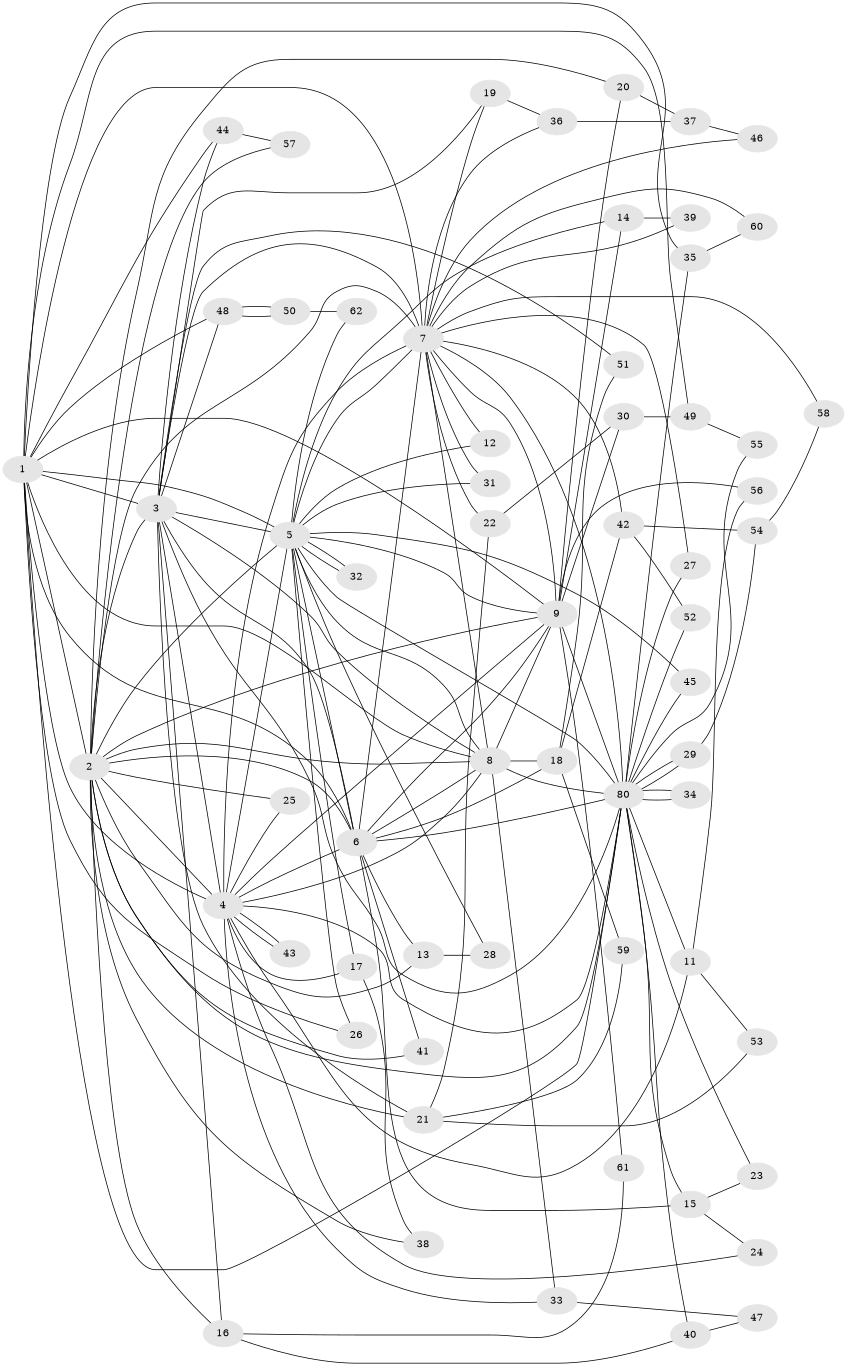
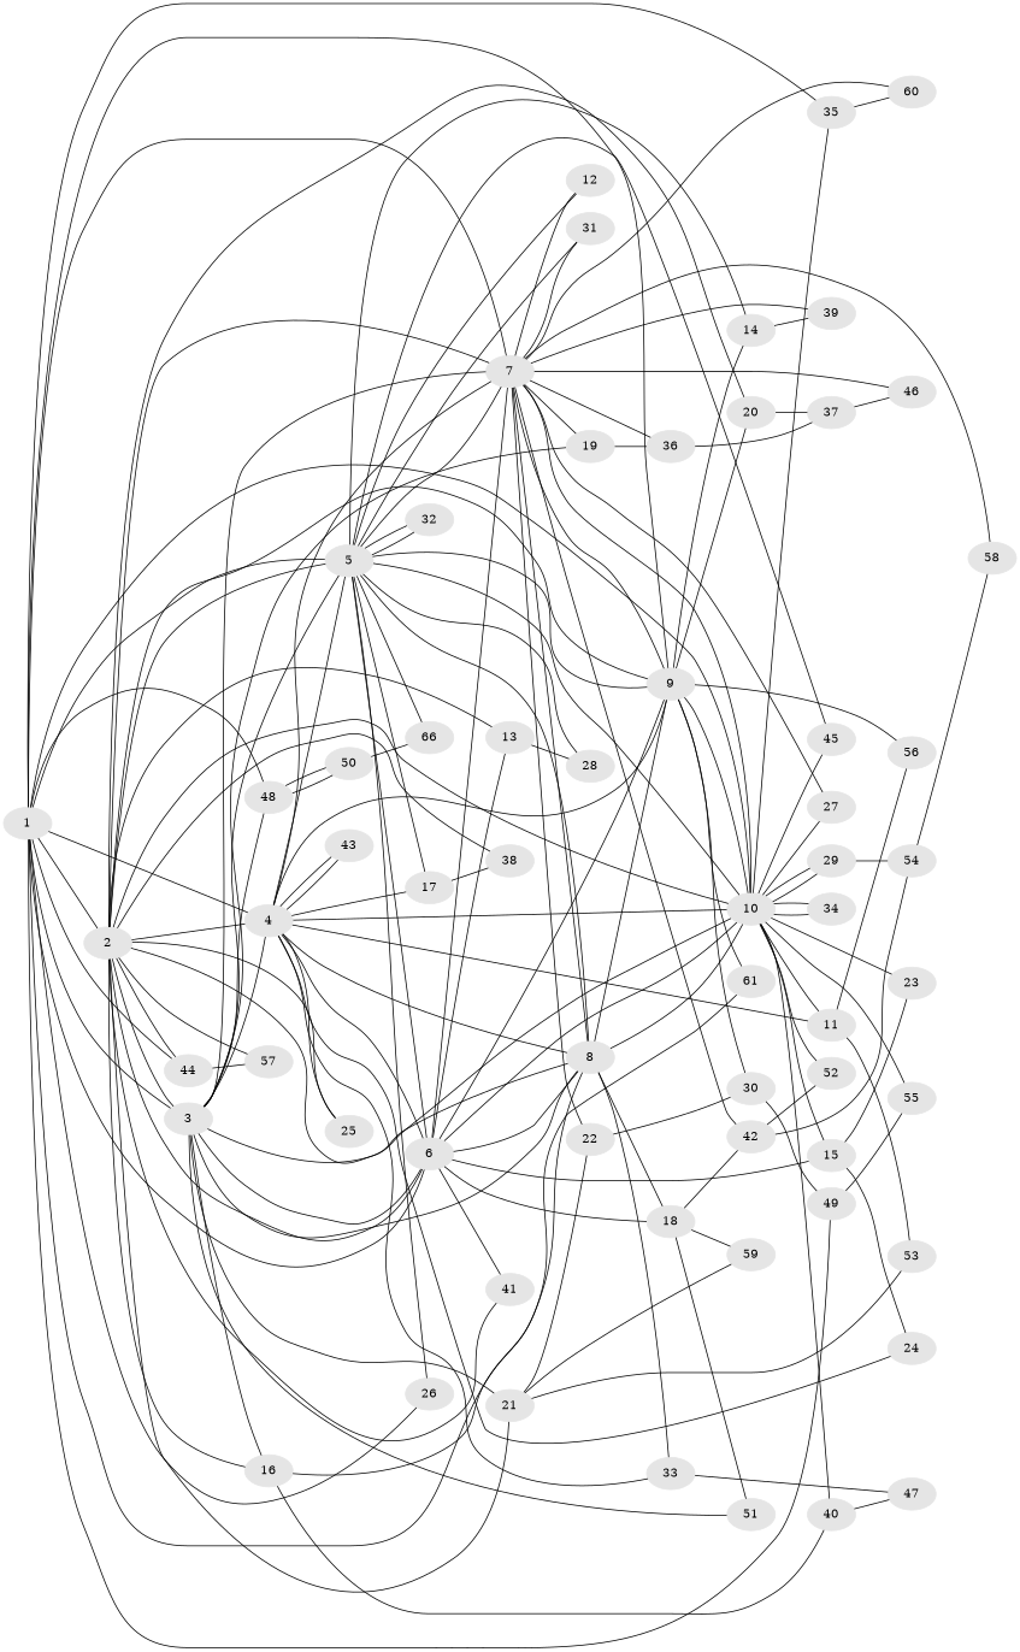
  graph {
    rankdir=LR
    node [color=gray90 style=filled]
    1
    2
    3
    4
    5
    6
    7
    8
    9
-   10 [label=80]
+   10
    26
    35
    44
    48
    49
    13
    16
    20
    21
    25
    38
    41
    57
    19
    51
    11
    17
    24
    33
    43
    12
    14
    28
    31
    32
    45
-   62
+   62 [label=66]
    15
    18
    22
    27
    36
    39
    42
    46
    58
    60
    30
    56
    61
    23
    29
    34
    40
    52
    55
    50
    37
    53
    59
    47
    54
    1 -- 2
    1 -- 3
    1 -- 4
    1 -- 5
    1 -- 6
    1 -- 7
    1 -- 8
    1 -- 9
    1 -- 10
    1 -- 26
    1 -- 35
    1 -- 44
    1 -- 48
    1 -- 49
    2 -- 3
    2 -- 4
    2 -- 5
    2 -- 6
    2 -- 7
    2 -- 8
    2 -- 9
    2 -- 10
-   3 -- 44
+   2 -- 44
    2 -- 13
    2 -- 16
    2 -- 20
    2 -- 21
    2 -- 25
    2 -- 38
    2 -- 41
    2 -- 57
    3 -- 4
    3 -- 5
    3 -- 6
    3 -- 7
    3 -- 8
    3 -- 10
    3 -- 48
    3 -- 16
    3 -- 21
    3 -- 19
    3 -- 51
    4 -- 5
    4 -- 6
    4 -- 7
    4 -- 8
    4 -- 9
    4 -- 10
    4 -- 25
    4 -- 11
    4 -- 17
    4 -- 24
    4 -- 33
    4 -- 43
    4 -- 43
    5 -- 6
    5 -- 7
    5 -- 8
    5 -- 9
    5 -- 10
    5 -- 26
    5 -- 17
    5 -- 12
    5 -- 14
    5 -- 28
    5 -- 31
    5 -- 32
    5 -- 32
    5 -- 45
    5 -- 62
    6 -- 7
    6 -- 8
    6 -- 9
    6 -- 10
    6 -- 13
    6 -- 41
    6 -- 15
    6 -- 18
    7 -- 8
    7 -- 9
    7 -- 10
    7 -- 19
    7 -- 12
    7 -- 31
    7 -- 22
    7 -- 27
    7 -- 36
    7 -- 39
    7 -- 42
    7 -- 46
    7 -- 58
    7 -- 60
    8 -- 9
    8 -- 10
    8 -- 33
    8 -- 18
    9 -- 10
    9 -- 20
    9 -- 14
    9 -- 30
    9 -- 56
    9 -- 61
    10 -- 35
    10 -- 11
    10 -- 45
    10 -- 15
    10 -- 27
    10 -- 23
    10 -- 29
    10 -- 29
    10 -- 34
    10 -- 34
    10 -- 40
    10 -- 52
    10 -- 55
    35 -- 60
    44 -- 57
    48 -- 50
    48 -- 50
    49 -- 55
    13 -- 28
    16 -- 61
    16 -- 40
    20 -- 37
    21 -- 22
    21 -- 53
    21 -- 59
    19 -- 36
    11 -- 56
    11 -- 53
    17 -- 38
    33 -- 47
    14 -- 39
    15 -- 24
    15 -- 23
    18 -- 51
    18 -- 42
    18 -- 59
    22 -- 30
    36 -- 37
    42 -- 52
    42 -- 54
    30 -- 49
    29 -- 54
    40 -- 47
    50 -- 62
    37 -- 46
    54 -- 58
  }
